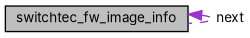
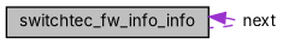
  digraph {
    fontname=Inter
-   n1 [color=black fillcolor=grey75 fontcolor=black fontname=Inter fontsize=10 height=0.2 label=switchtec_fw_image_info shape=record style=filled width=0.4]
+   n1 [color=black fillcolor=grey75 fontcolor=black fontname=Inter fontsize=10 height=0.2 label=switchtec_fw_info_info shape=record style=filled width=0.4]
    n1 -> n1 [color=darkorchid3 dir=back fontname=Inter fontsize=10 label=" next" labelfontname=Helvetica labelfontsize=10 style=dashed]
  }
